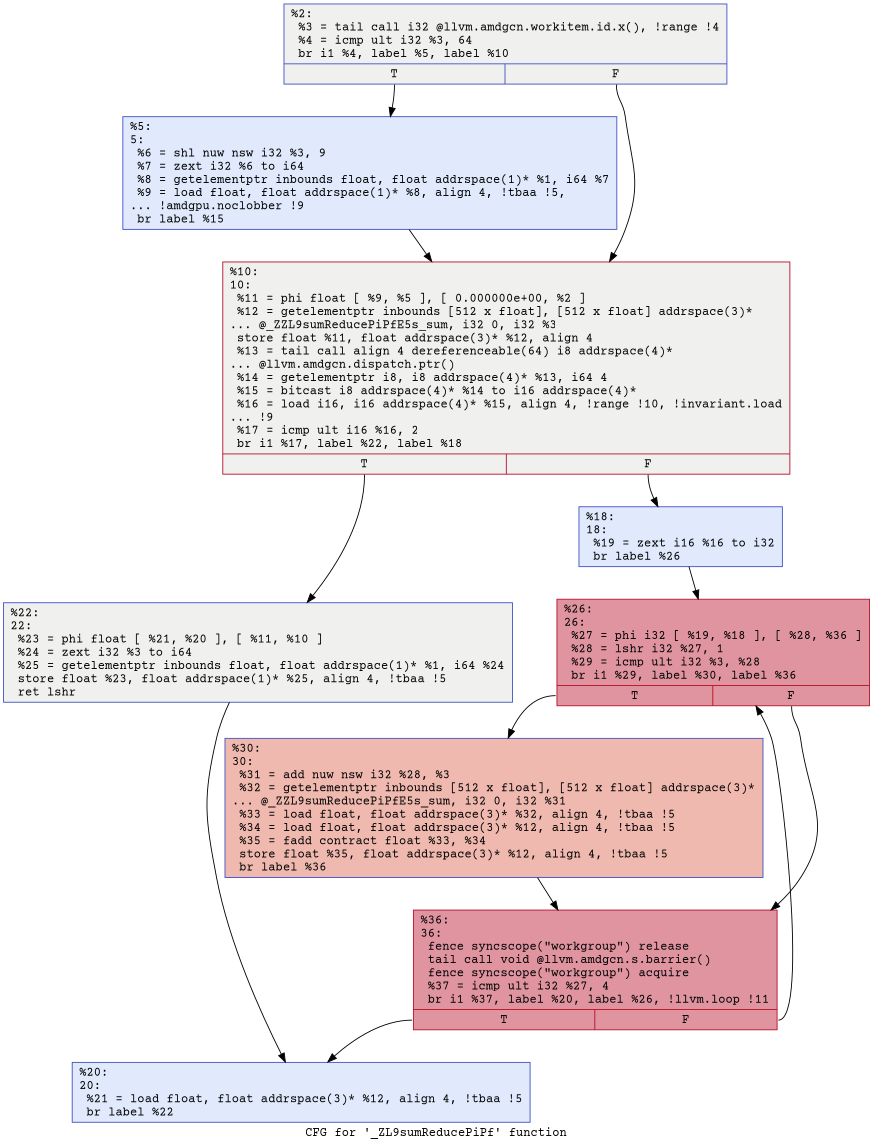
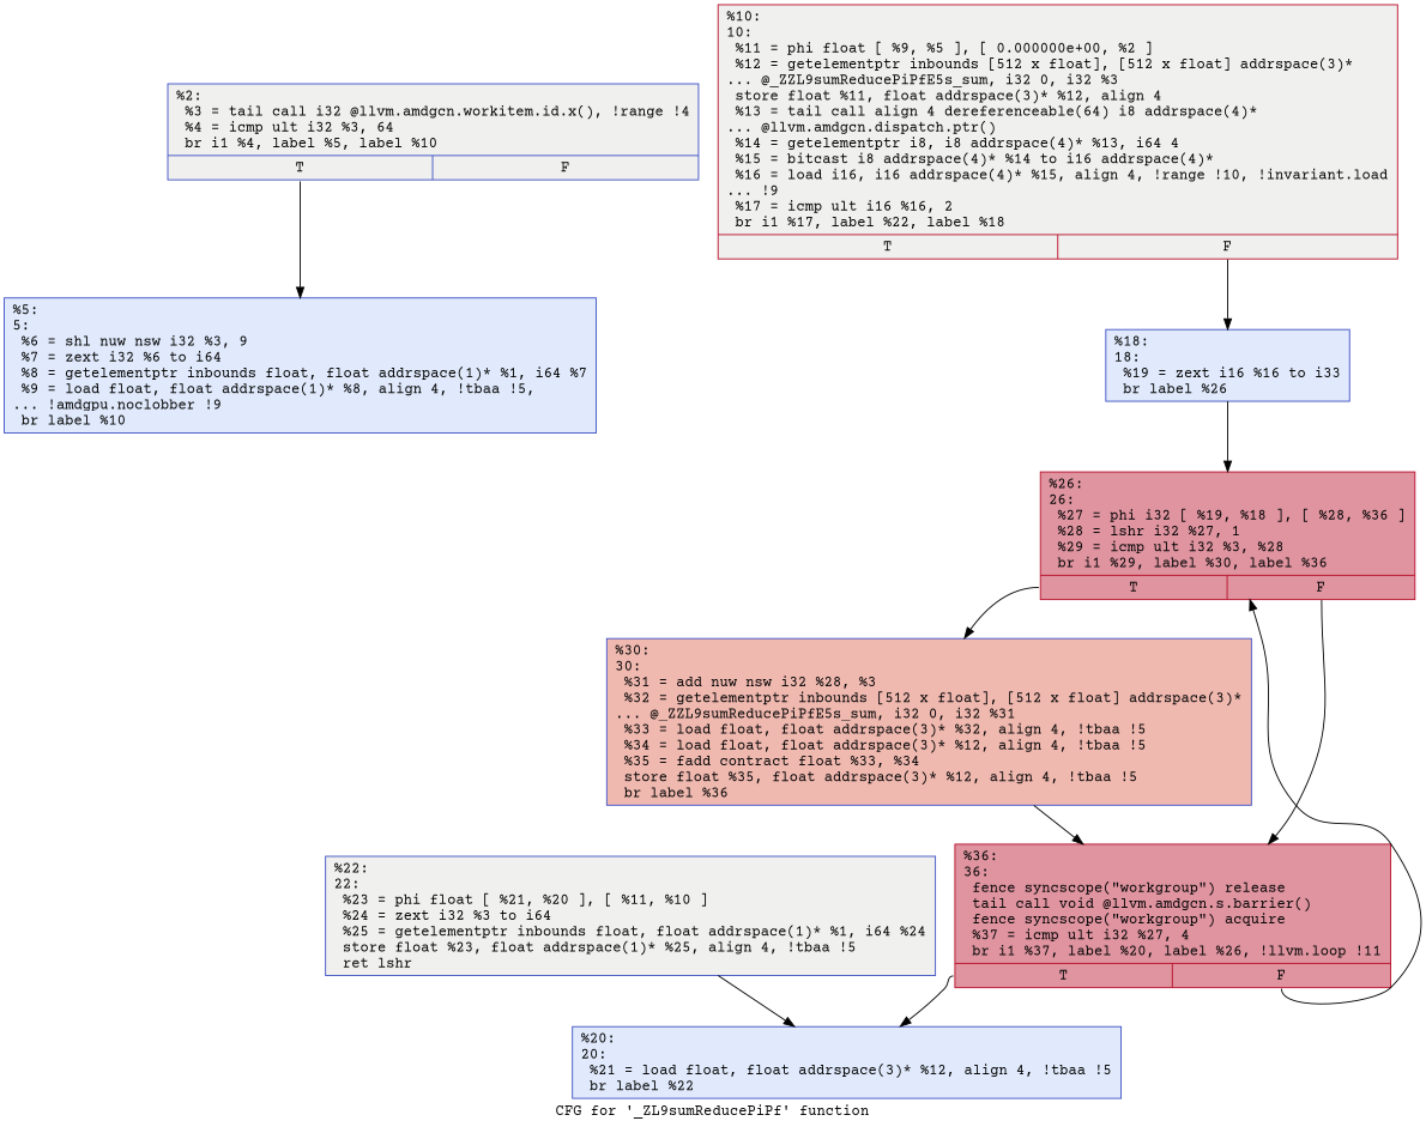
  digraph {
    fontname="Courier Prime"
    label="CFG for '_ZL9sumReducePiPf' function"
    node [color="#3d50c3ff" fillcolor="#dedcdb70" fontname="Courier Prime" shape=record style=filled]
    edge [fontname="Courier Prime"]
    n1 [label="{%2:\l  %3 = tail call i32 @llvm.amdgcn.workitem.id.x(), !range !4\l  %4 = icmp ult i32 %3, 64\l  br i1 %4, label %5, label %10\l|{<s0>T|<s1>F}}"]
-   n2 [fillcolor="#b9d0f970" label="{%5:\l5:                                                \l  %6 = shl nuw nsw i32 %3, 9\l  %7 = zext i32 %6 to i64\l  %8 = getelementptr inbounds float, float addrspace(1)* %1, i64 %7\l  %9 = load float, float addrspace(1)* %8, align 4, !tbaa !5,\l... !amdgpu.noclobber !9\l  br label %15\l}"]
+   n2 [fillcolor="#b9d0f970" label="{%5:\l5:                                                \l  %6 = shl nuw nsw i32 %3, 9\l  %7 = zext i32 %6 to i64\l  %8 = getelementptr inbounds float, float addrspace(1)* %1, i64 %7\l  %9 = load float, float addrspace(1)* %8, align 4, !tbaa !5,\l... !amdgpu.noclobber !9\l  br label %10\l}"]
    n3 [color="#b70d28ff" label="{%10:\l10:                                               \l  %11 = phi float [ %9, %5 ], [ 0.000000e+00, %2 ]\l  %12 = getelementptr inbounds [512 x float], [512 x float] addrspace(3)*\l... @_ZZL9sumReducePiPfE5s_sum, i32 0, i32 %3\l  store float %11, float addrspace(3)* %12, align 4\l  %13 = tail call align 4 dereferenceable(64) i8 addrspace(4)*\l... @llvm.amdgcn.dispatch.ptr()\l  %14 = getelementptr i8, i8 addrspace(4)* %13, i64 4\l  %15 = bitcast i8 addrspace(4)* %14 to i16 addrspace(4)*\l  %16 = load i16, i16 addrspace(4)* %15, align 4, !range !10, !invariant.load\l... !9\l  %17 = icmp ult i16 %16, 2\l  br i1 %17, label %22, label %18\l|{<s0>T|<s1>F}}"]
    n4 [label="{%22:\l22:                                               \l  %23 = phi float [ %21, %20 ], [ %11, %10 ]\l  %24 = zext i32 %3 to i64\l  %25 = getelementptr inbounds float, float addrspace(1)* %1, i64 %24\l  store float %23, float addrspace(1)* %25, align 4, !tbaa !5\l  ret lshr\l}"]
-   n5 [fillcolor="#b9d0f970" label="{%18:\l18:                                               \l  %19 = zext i16 %16 to i32\l  br label %26\l}"]
+   n5 [fillcolor="#b9d0f970" label="{%18:\l18:                                               \l  %19 = zext i16 %16 to i33\l  br label %26\l}"]
    n6 [fillcolor="#b9d0f970" label="{%20:\l20:                                               \l  %21 = load float, float addrspace(3)* %12, align 4, !tbaa !5\l  br label %22\l}"]
    n7 [color="#b70d28ff" fillcolor="#b70d2870" label="{%26:\l26:                                               \l  %27 = phi i32 [ %19, %18 ], [ %28, %36 ]\l  %28 = lshr i32 %27, 1\l  %29 = icmp ult i32 %3, %28\l  br i1 %29, label %30, label %36\l|{<s0>T|<s1>F}}"]
    n8 [fillcolor="#de614d70" label="{%30:\l30:                                               \l  %31 = add nuw nsw i32 %28, %3\l  %32 = getelementptr inbounds [512 x float], [512 x float] addrspace(3)*\l... @_ZZL9sumReducePiPfE5s_sum, i32 0, i32 %31\l  %33 = load float, float addrspace(3)* %32, align 4, !tbaa !5\l  %34 = load float, float addrspace(3)* %12, align 4, !tbaa !5\l  %35 = fadd contract float %33, %34\l  store float %35, float addrspace(3)* %12, align 4, !tbaa !5\l  br label %36\l}"]
    n9 [color="#b70d28ff" fillcolor="#b70d2870" label="{%36:\l36:                                               \l  fence syncscope(\"workgroup\") release\l  tail call void @llvm.amdgcn.s.barrier()\l  fence syncscope(\"workgroup\") acquire\l  %37 = icmp ult i32 %27, 4\l  br i1 %37, label %20, label %26, !llvm.loop !11\l|{<s0>T|<s1>F}}"]
    n1 -> n2 [tailport=s0]
-   n1 -> n3 [tailport=s1]
-   n2 -> n3
-   n3 -> n4 [tailport=s0]
    n3 -> n5 [tailport=s1]
    n4 -> n6
    n5 -> n7
    n7 -> n8 [tailport=s0]
    n7 -> n9 [tailport=s1]
    n8 -> n9
    n9 -> n6 [tailport=s0]
    n9 -> n7 [tailport=s1]
  }
